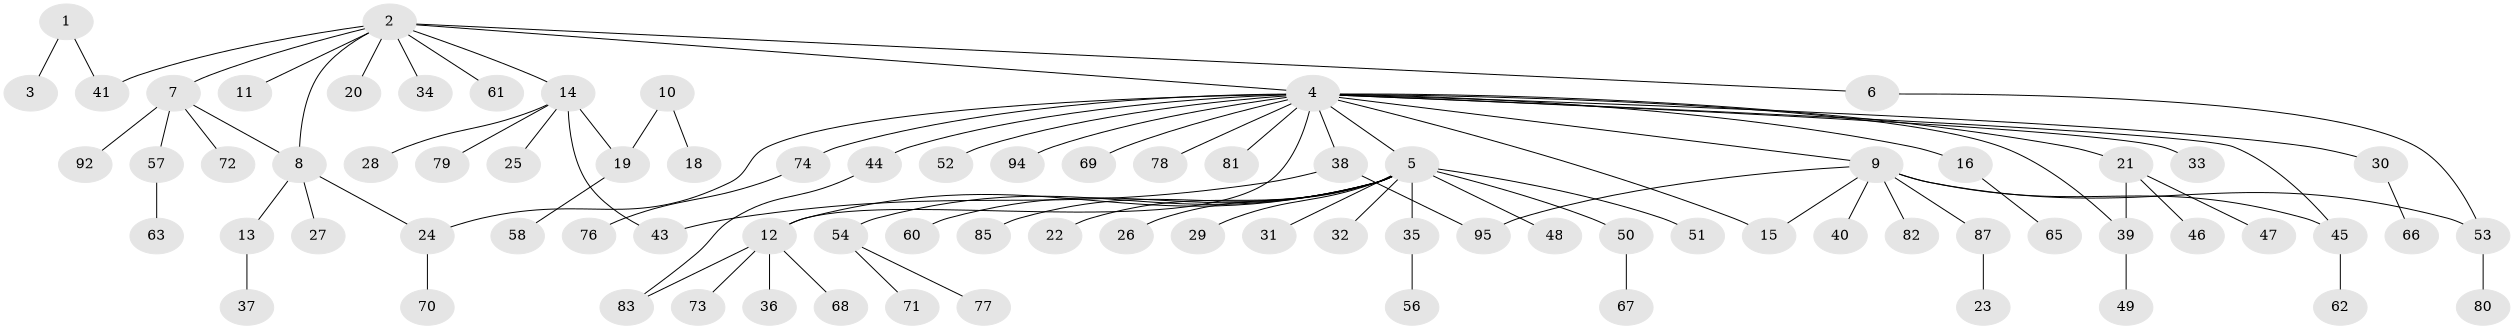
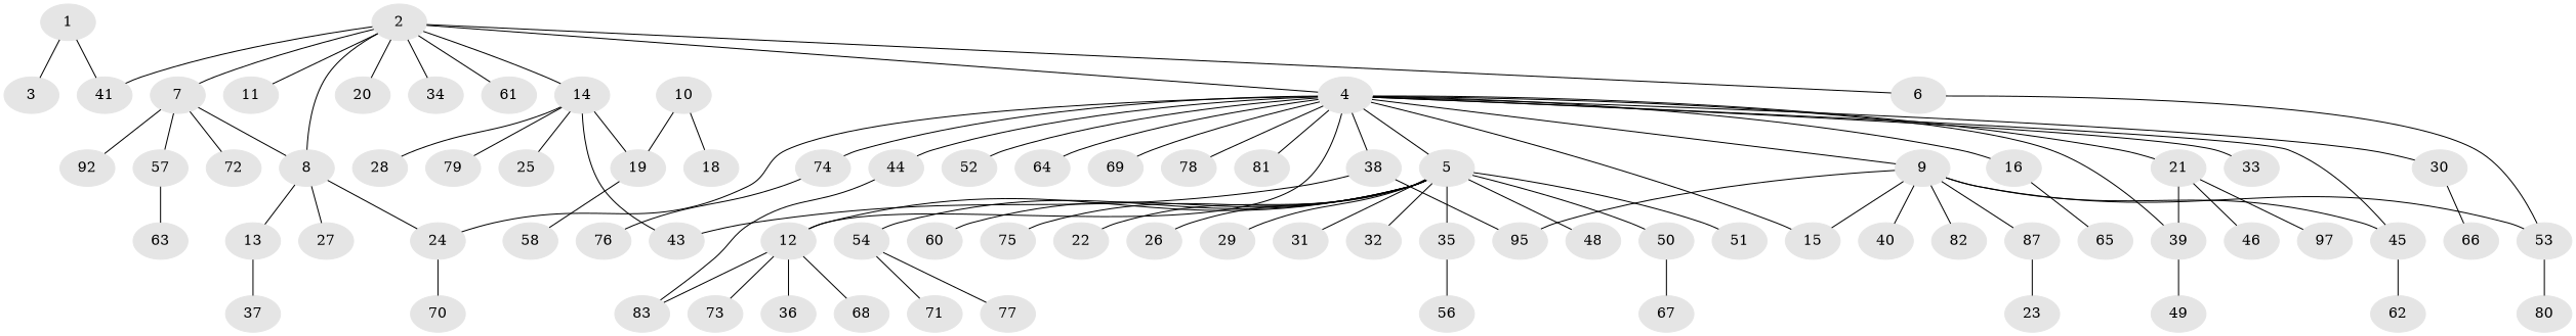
  graph {
    node [color=gray90 style=filled]
    1
    3
    41
    2
    4
    6
    7
    8
    11
    14
    20
    34
    61
    5
    9
    12
    15
    16
    21
    24
    30
    33
    38
    39
    44
    45
    52
-   64 [label=94]
+   64
    69
    74
    78
    81
    53
    n34 [label=92]
    57
    72
    13
    27
    19
    25
    28
    43
    79
    22
    26
    29
    31
    32
    35
    48
    50
    51
    54
    60
-   75 [label=85]
+   75
    n56 [label=87]
    40
    n58 [label=95]
    82
    36
    68
    73
    83
    65
    46
-   47
+   47 [label=97]
    70
    66
    49
    62
    76
    10
    18
    56
    67
    71
    77
    80
    63
    37
    23
    58
    1 -- 3
    1 -- 41
    2 -- 41
    2 -- 4
    2 -- 6
    2 -- 7
    2 -- 8
    2 -- 11
    2 -- 14
    2 -- 20
    2 -- 34
    2 -- 61
    4 -- 5
    4 -- 9
    4 -- 12
    4 -- 15
    4 -- 16
    4 -- 21
    4 -- 24
    4 -- 30
    4 -- 33
    4 -- 38
    4 -- 39
    4 -- 44
    4 -- 45
    4 -- 52
    4 -- 64
    4 -- 69
    4 -- 74
    4 -- 78
    4 -- 81
    6 -- 53
    7 -- 8
    7 -- n34
    7 -- 57
    7 -- 72
    8 -- 24
    8 -- 13
    8 -- 27
    14 -- 19
    14 -- 25
    14 -- 28
    14 -- 43
    14 -- 79
    5 -- 12
    5 -- 22
    5 -- 26
    5 -- 29
    5 -- 31
    5 -- 32
    5 -- 35
    5 -- 48
    5 -- 50
    5 -- 51
    5 -- 54
    5 -- 60
    5 -- 75
    9 -- 15
    9 -- 45
    9 -- 53
    9 -- n56
    9 -- 40
    9 -- n58
    9 -- 82
    12 -- 36
    12 -- 68
    12 -- 73
    12 -- 83
    16 -- 65
    21 -- 39
    21 -- 46
    21 -- 47
    24 -- 70
    30 -- 66
    38 -- 43
    38 -- n58
    39 -- 49
    44 -- 83
    45 -- 62
    74 -- 76
    53 -- 80
    57 -- 63
    13 -- 37
    19 -- 58
    35 -- 56
    50 -- 67
    54 -- 71
    54 -- 77
    n56 -- 23
    10 -- 19
    10 -- 18
  }
